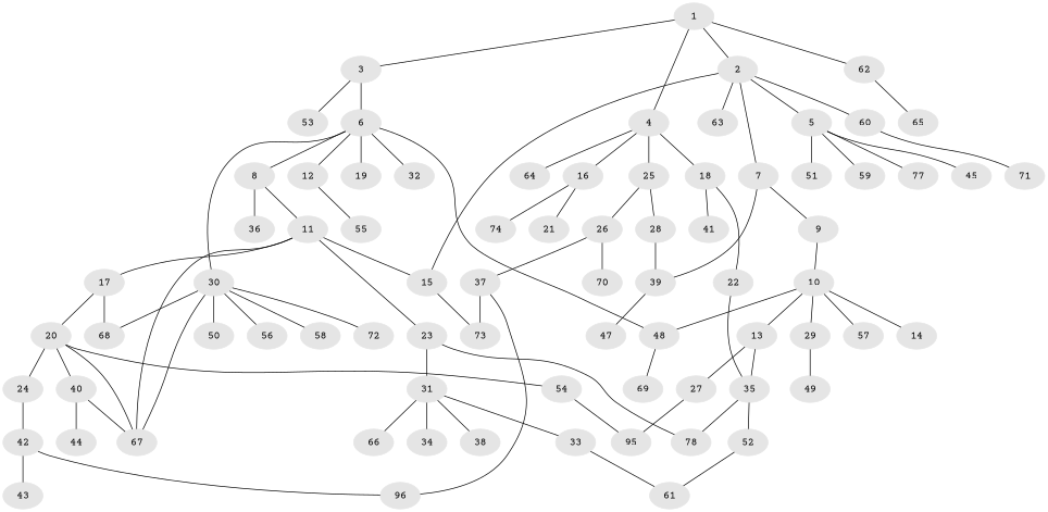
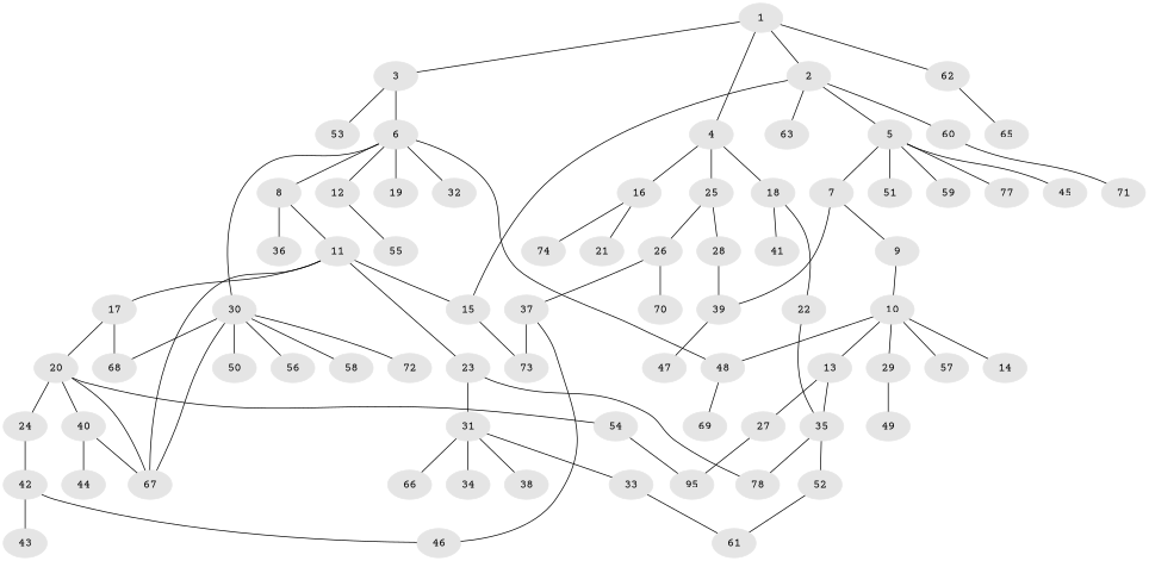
  graph {
    fontname="Courier Prime"
    node [color=gray90 fontname="Courier Prime" style=filled]
    edge [fontname="Courier Prime"]
    1
    2
    3
    4
    62
    5
    15
    60
    63
    6
    53
    16
    18
    25
-   64
    65
    7
    45
    51
    59
    77
    73
    71
    8
    12
    19
    30
    32
    48
    21
    74
    22
    41
    26
    28
    9
    39
    11
    36
    55
    67
    68
    50
    56
    58
    72
    69
    10
    47
    17
    23
    13
    14
    29
    57
    27
    35
    49
    20
    31
    78
    n62 [label=95]
    52
    24
    40
    54
    42
    44
    33
    34
    38
    66
-   46 [label=96]
+   46
    43
    37
    70
    61
    1 -- 2
    1 -- 3
    1 -- 4
    1 -- 62
    2 -- 5
    2 -- 15
    2 -- 60
    2 -- 63
    3 -- 6
    3 -- 53
    4 -- 16
    4 -- 18
    4 -- 25
-   4 -- 64
    62 -- 65
-   2 -- 7
+   5 -- 7
    5 -- 45
    5 -- 51
    5 -- 59
    5 -- 77
    15 -- 73
    60 -- 71
    6 -- 8
    6 -- 12
    6 -- 19
    6 -- 30
    6 -- 32
    6 -- 48
    16 -- 21
    16 -- 74
    18 -- 22
    18 -- 41
    25 -- 26
    25 -- 28
    7 -- 9
    7 -- 39
    8 -- 11
    8 -- 36
    12 -- 55
    30 -- 67
    30 -- 68
    30 -- 50
    30 -- 56
    30 -- 58
    30 -- 72
    48 -- 69
    22 -- 35
    26 -- 37
    26 -- 70
    28 -- 39
    9 -- 10
    39 -- 47
    11 -- 15
    11 -- 67
    11 -- 17
    11 -- 23
    10 -- 48
    10 -- 13
    10 -- 14
    10 -- 29
    10 -- 57
    17 -- 68
    17 -- 20
    23 -- 31
    23 -- 78
    13 -- 27
    13 -- 35
    29 -- 49
    27 -- n62
    35 -- 78
    35 -- 52
    20 -- 67
    20 -- 24
    20 -- 40
    20 -- 54
    31 -- 33
    31 -- 34
    31 -- 38
    31 -- 66
    52 -- 61
    24 -- 42
    40 -- 67
    40 -- 44
    54 -- n62
    42 -- 46
    42 -- 43
    33 -- 61
    37 -- 73
    37 -- 46
  }
